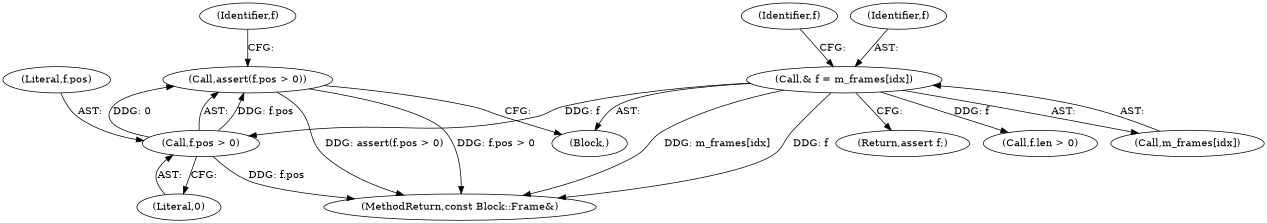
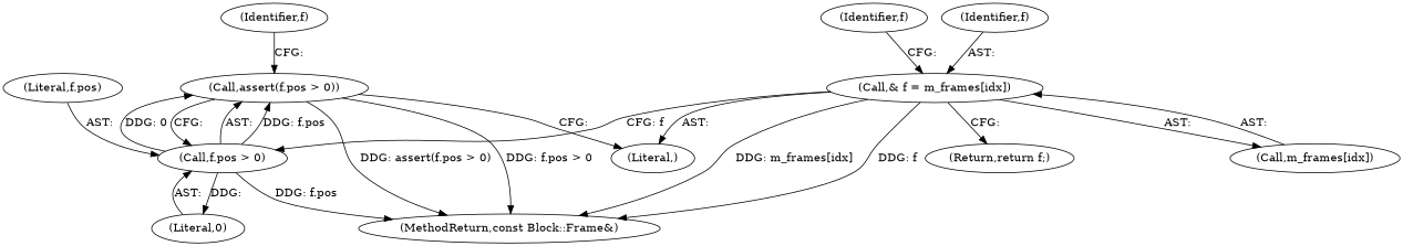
  digraph {
    n1 [label="(Call,assert(f.pos > 0))"]
    n2 [label="(Call,f.pos > 0)"]
    n3 [label="(MethodReturn,const Block::Frame&)"]
-   n4 [label="(Block,)"]
+   n4 [label="(Literal,)"]
    n5 [label="(Literal,0)"]
-   n6 [label="(Return,assert f;)"]
+   n6 [label="(Return,return f;)"]
    n7 [label="(Call,& f = m_frames[idx])"]
-   n8 [label="(Call,f.len > 0)"]
    n9 [label="(Call,m_frames[idx])"]
    n10 [label="(Identifier,f)"]
    n11 [label="(Identifier,f)"]
    n12 [label="(Identifier,f)"]
    n13 [label="(Literal,f.pos)"]
+   n1 -> n2 [label="CFG: "]
    n1 -> n3 [label="DDG: assert(f.pos > 0)"]
    n1 -> n3 [label="DDG: f.pos > 0"]
    n1 -> n4 [label="CFG: "]
    n2 -> n1 [label="AST: "]
    n2 -> n1 [label="DDG: f.pos"]
    n2 -> n1 [label="DDG: 0"]
    n2 -> n3 [label="DDG: f.pos"]
-   n2 -> n5 [label="CFG: "]
+   n2 -> n5 [label="DDG: "]
    n5 -> n2 [label="AST: "]
-   n7 -> n2 [label="DDG: f"]
+   n7 -> n2 [label="CFG: f"]
    n7 -> n3 [label="DDG: m_frames[idx]"]
    n7 -> n3 [label="DDG: f"]
    n7 -> n4 [label="AST: "]
    n7 -> n6 [label="CFG: "]
-   n7 -> n8 [label="DDG: f"]
    n7 -> n9 [label="AST: "]
    n9 -> n7 [label="AST: "]
    n10 -> n1 [label="CFG: "]
    n11 -> n7 [label="AST: "]
    n12 -> n7 [label="CFG: "]
    n13 -> n2 [label="AST: "]
  }
